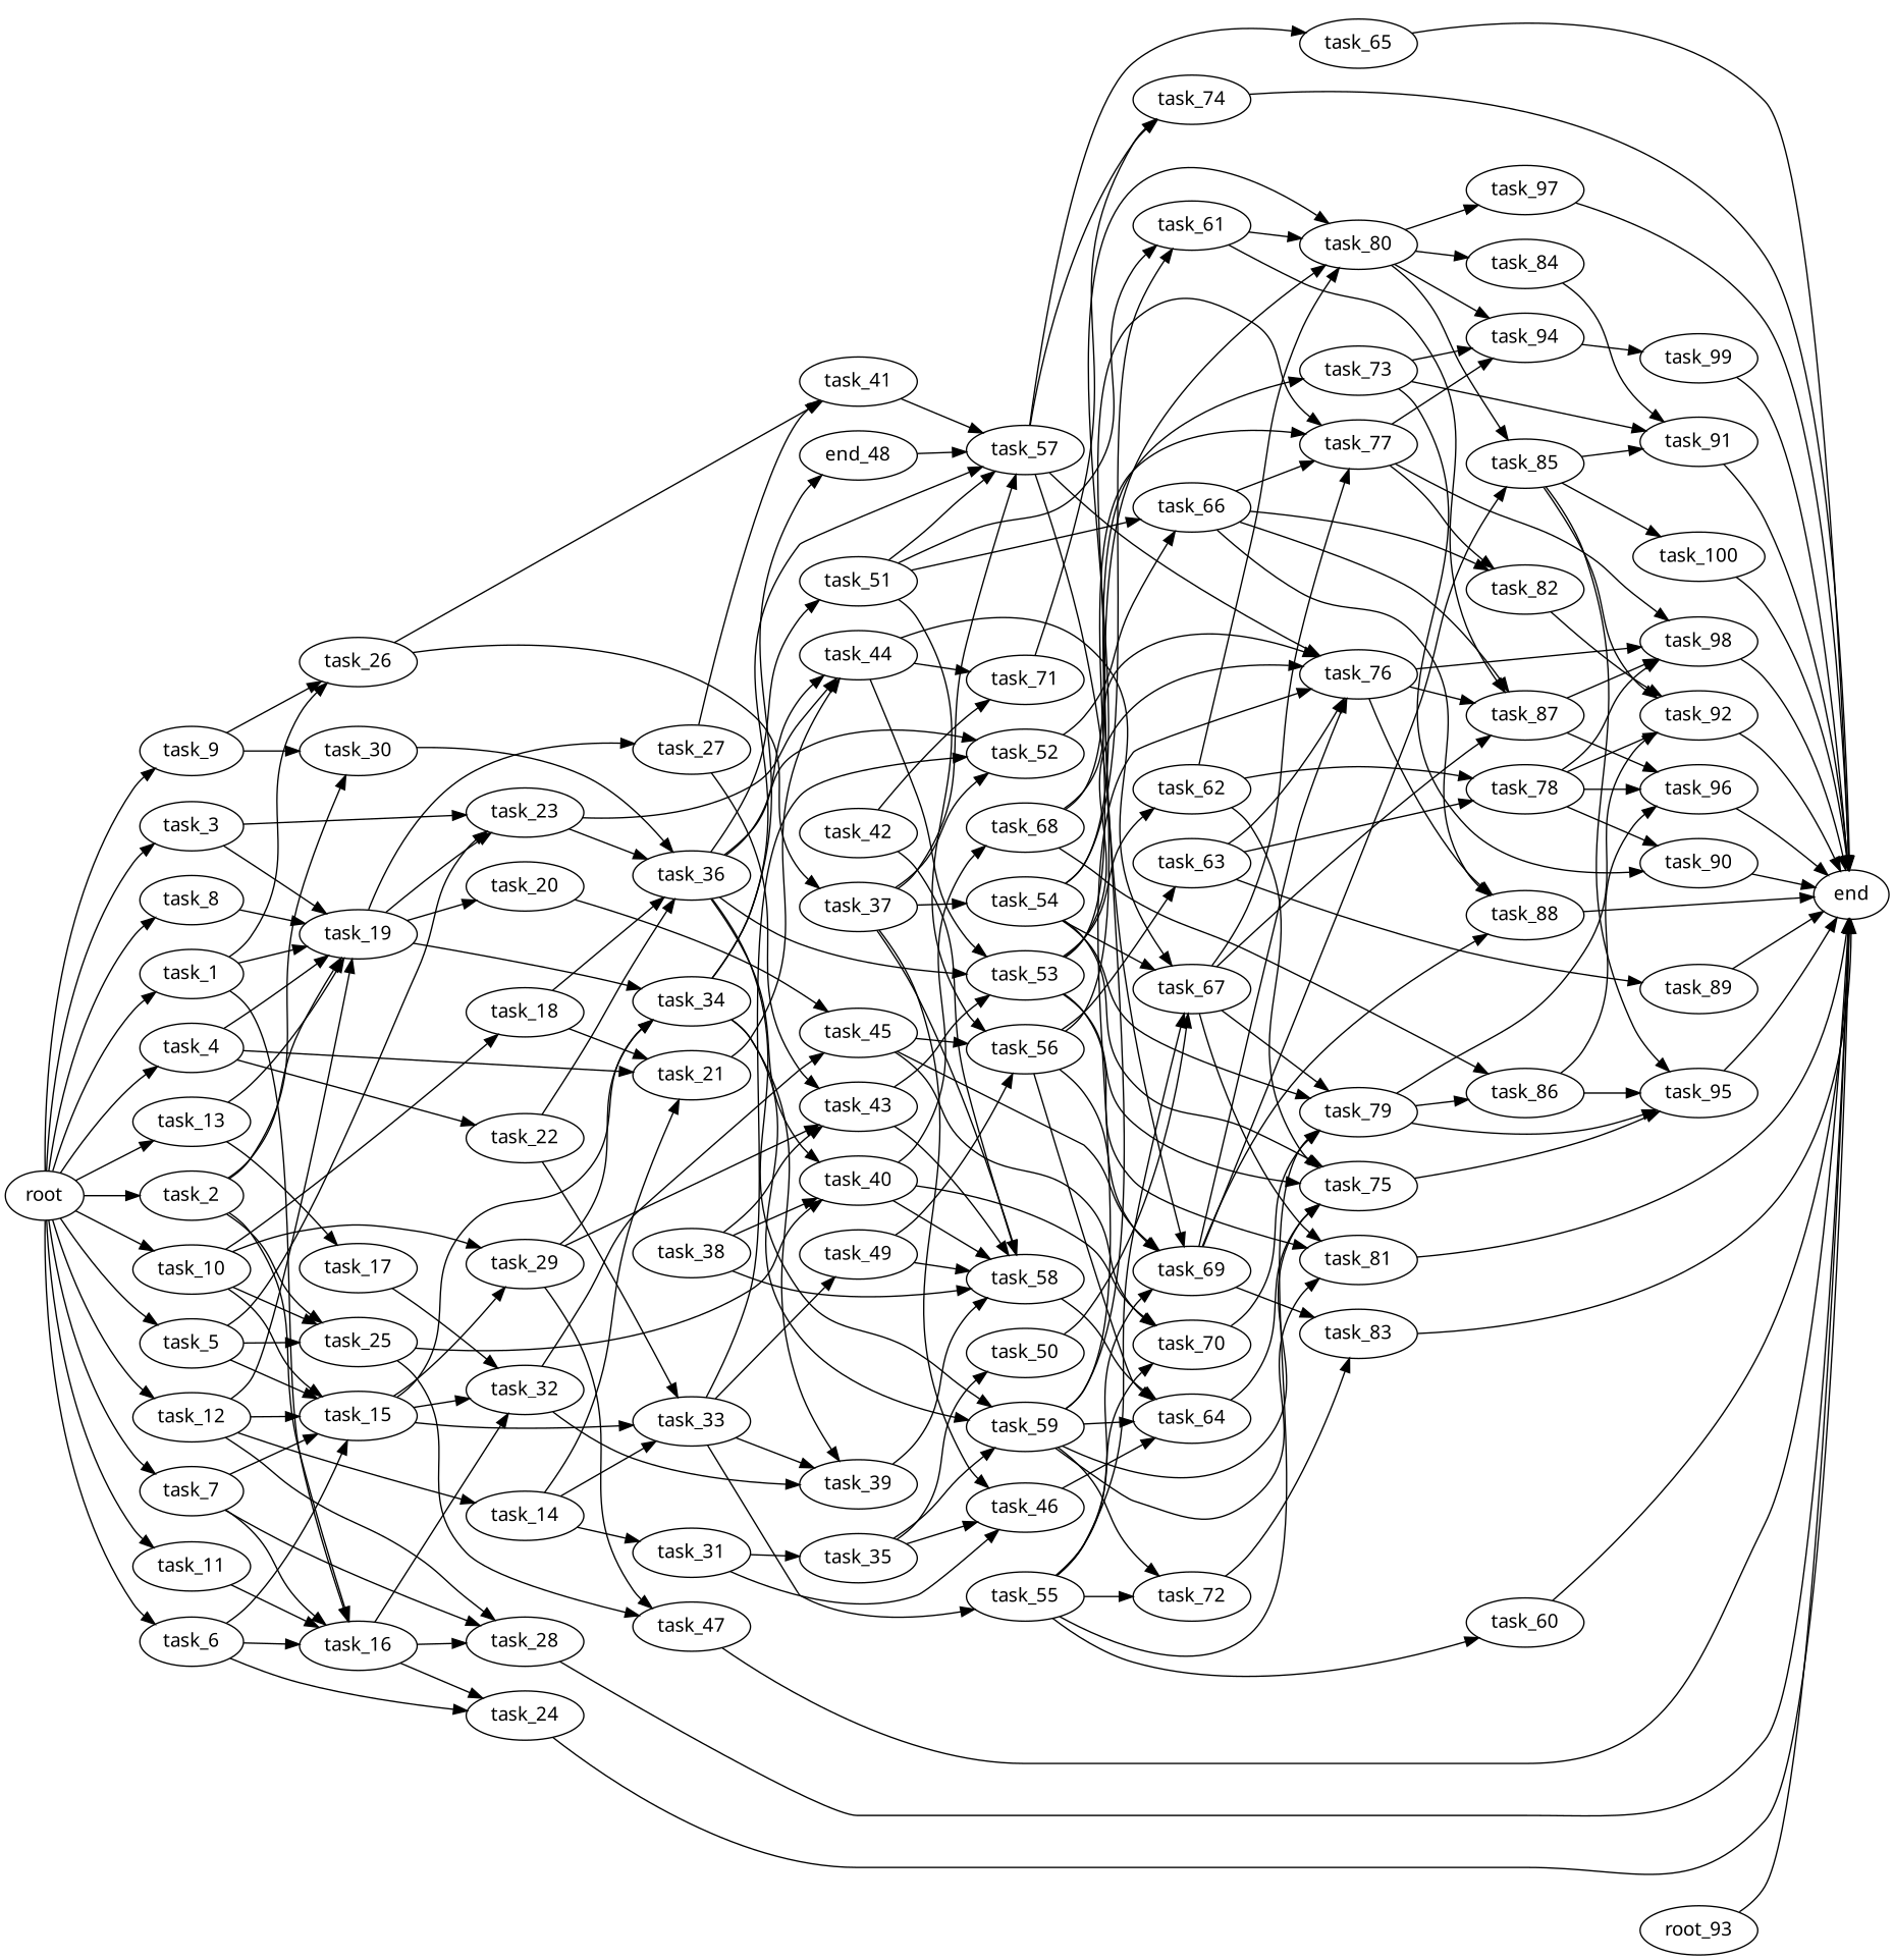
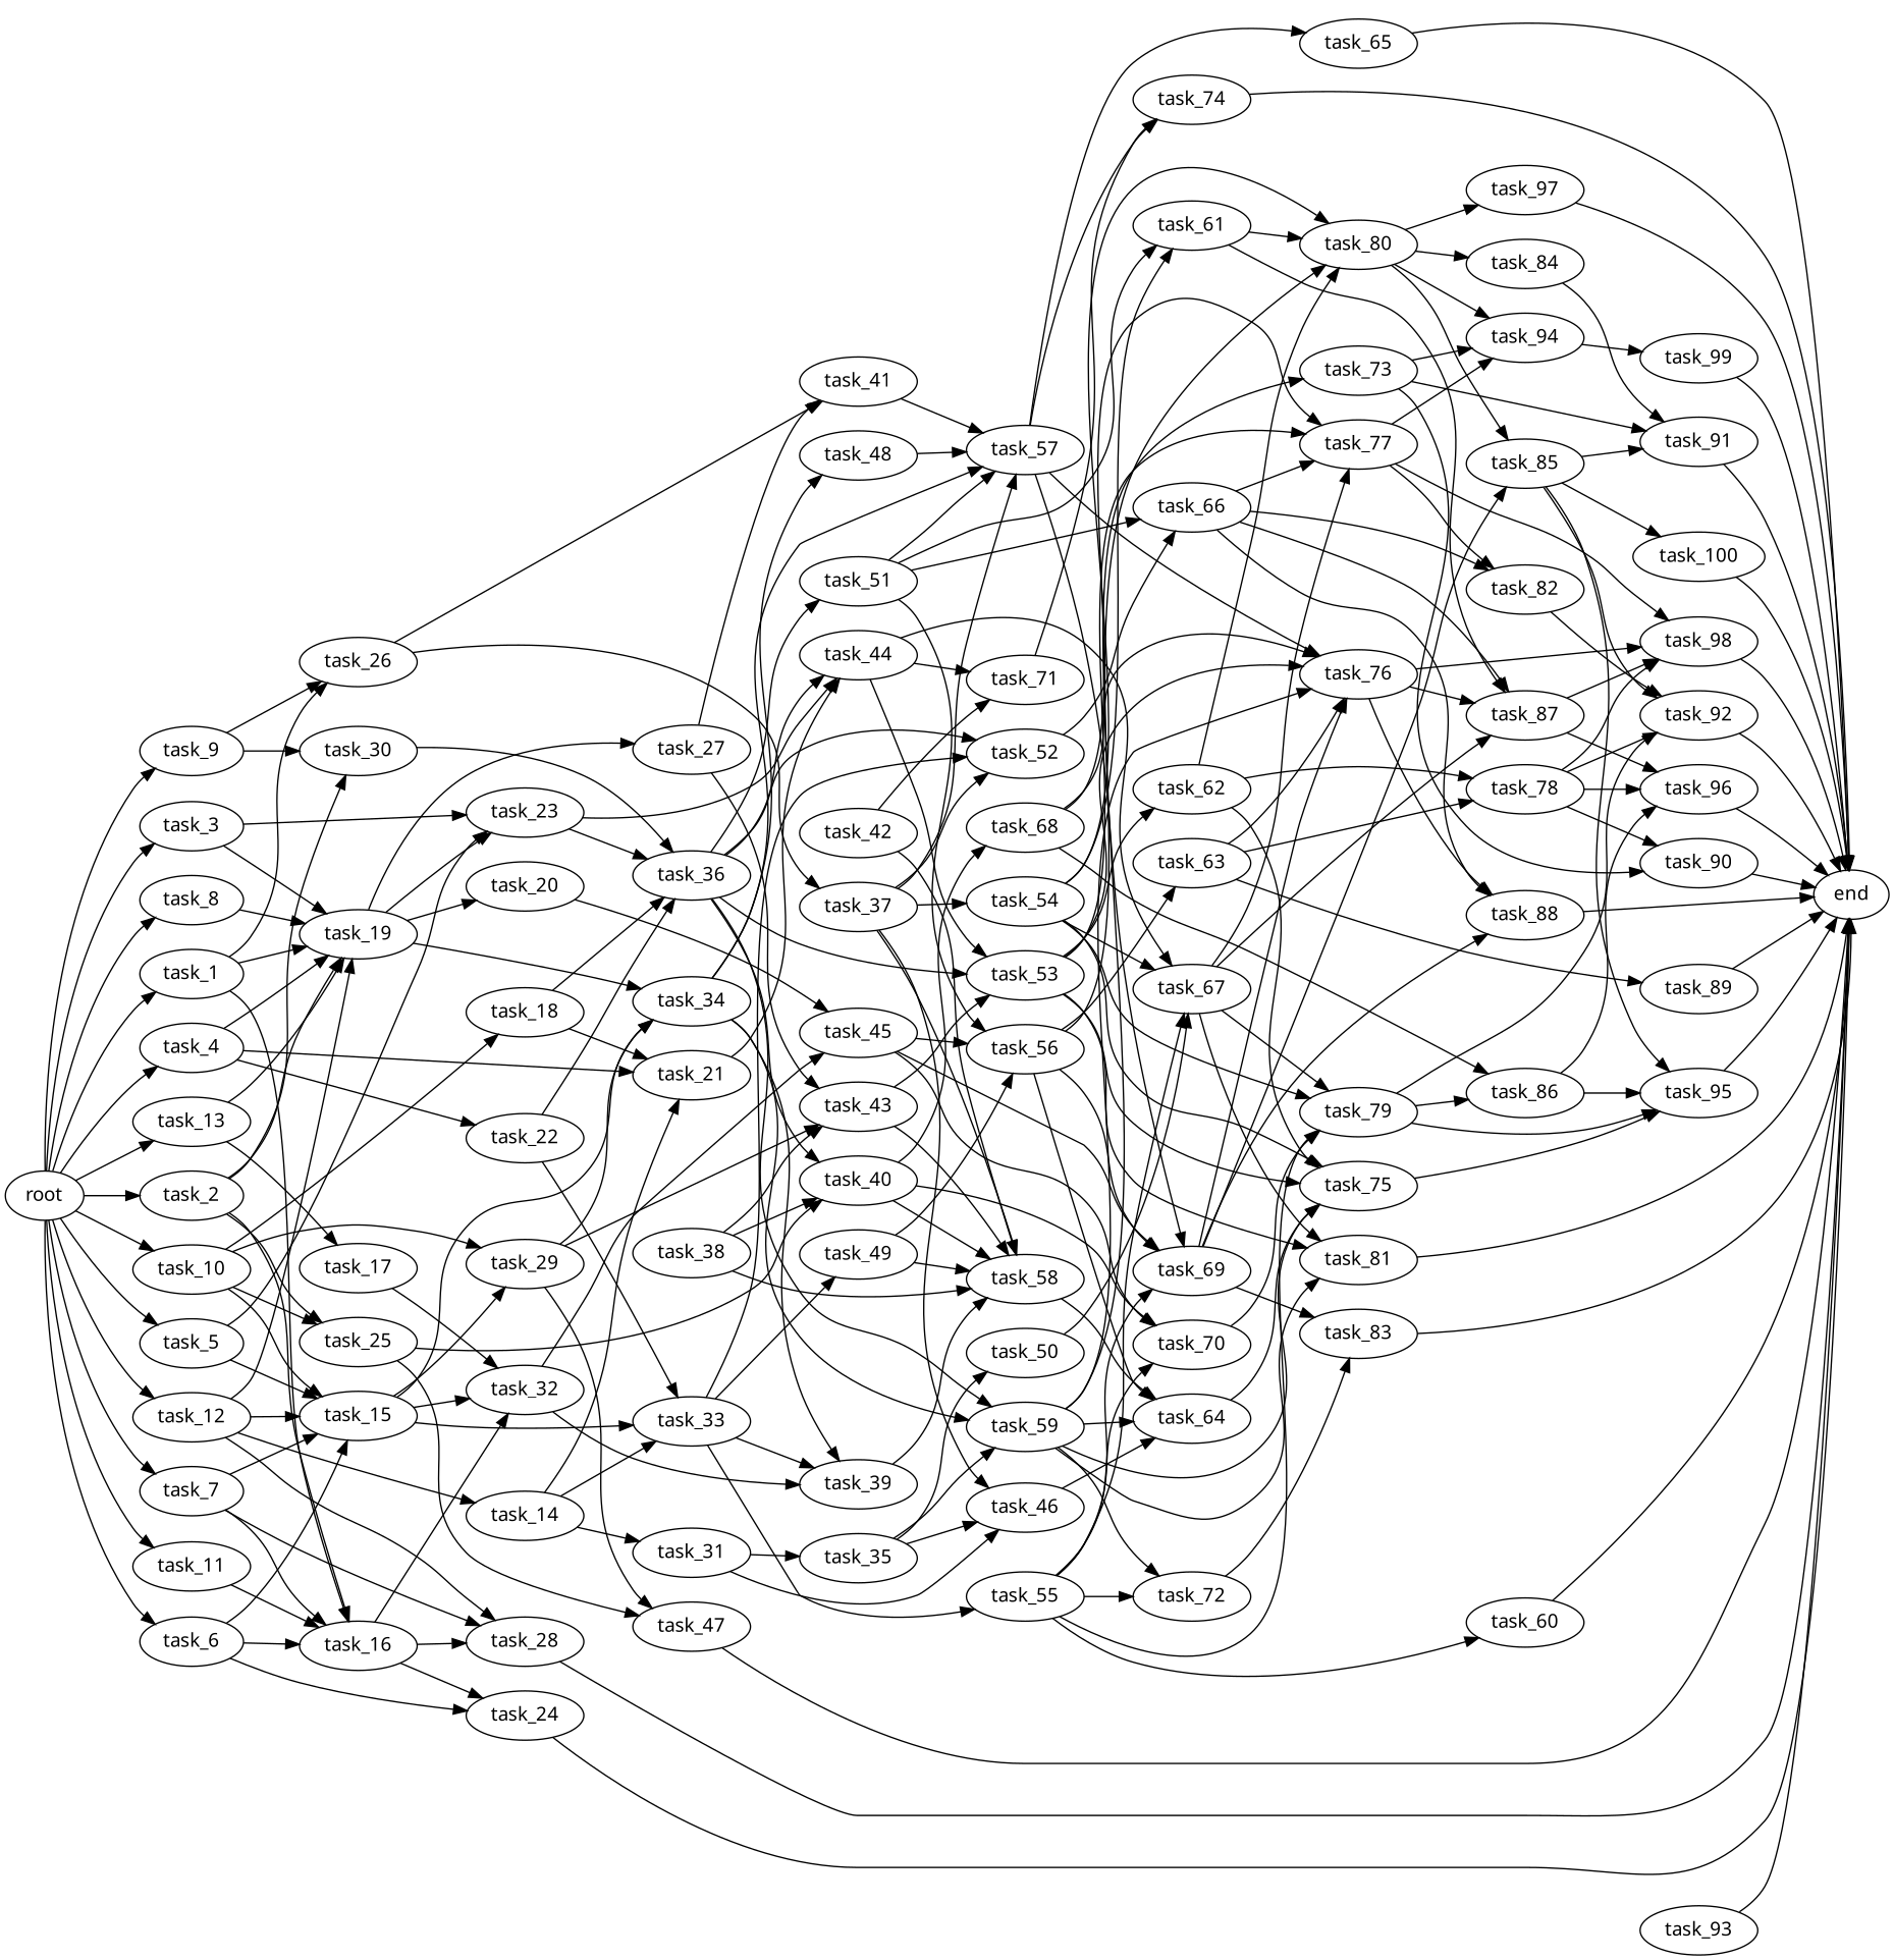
  digraph {
    fontname="Noto Sans"
    rankdir=LR
    node [fontname="Noto Sans"]
    edge [fontname="Noto Sans"]
    task_68
    task_77
    task_76
    task_86
    task_94
    task_82
    task_98
    task_88
    task_87
    task_95
    task_96
    task_92
    end
    task_59
    task_81
    task_75
    task_64
    task_72
    task_80
    task_83
    task_85
    task_84
    task_97
    task_35
    task_50
    task_46
    task_67
    task_28
    task_44
    task_53
    task_71
    task_62
    task_74
    task_79
    task_36
    task_52
    task_51
    task_40
    task_66
    task_57
    task_56
    task_61
    task_70
    task_58
    task_24
    task_55
    task_60
    task_69
    task_47
    task_99
    task_22
    task_33
    task_49
    task_39
    task_38
    task_43
    task_2
    task_19
    task_25
    task_30
    task_16
    task_23
    task_27
    task_34
    task_20
    task_32
    task_65
    task_63
    task_89
    task_78
    task_90
    task_26
    task_41
    task_37
    task_54
    root
    task_9
    task_4
    task_1
    task_10
    task_6
    task_12
    task_13
    task_3
    task_7
    task_8
    task_5
    task_11
    task_21
    task_18
    task_29
    task_15
    task_14
    task_17
    task_91
    task_100
-   task_48 [label=end_48]
+   task_48
    task_45
    task_31
    task_73
    task_42
-   task_93 [label=root_93]
+   task_93
    task_68 -> task_77
    task_68 -> task_76
    task_68 -> task_86
    task_77 -> task_94
    task_77 -> task_82
    task_77 -> task_98
    task_76 -> task_98
    task_76 -> task_88
    task_76 -> task_87
    task_86 -> task_95
    task_86 -> task_96
    task_94 -> task_99
    task_82 -> task_92
    task_98 -> end
    task_88 -> end
    task_87 -> task_98
    task_87 -> task_96
    task_95 -> end
    task_96 -> end
    task_92 -> end
    task_59 -> task_76
    task_59 -> task_81
    task_59 -> task_75
    task_59 -> task_64
    task_59 -> task_72
    task_59 -> task_80
    task_81 -> end
    task_75 -> task_95
    task_64 -> task_75
    task_72 -> task_83
    task_80 -> task_94
    task_80 -> task_85
    task_80 -> task_84
    task_80 -> task_97
    task_83 -> end
    task_85 -> task_95
    task_85 -> task_92
    task_85 -> task_91
    task_85 -> task_100
    task_84 -> task_91
    task_97 -> end
    task_35 -> task_59
    task_35 -> task_50
    task_35 -> task_46
    task_50 -> task_67
    task_46 -> task_64
    task_67 -> task_77
    task_67 -> task_87
    task_67 -> task_81
    task_67 -> task_79
    task_28 -> end
    task_44 -> task_67
    task_44 -> task_53
    task_44 -> task_71
    task_53 -> task_77
    task_53 -> task_76
    task_53 -> task_81
    task_53 -> task_75
    task_53 -> task_62
    task_71 -> task_74
    task_62 -> task_75
    task_62 -> task_80
    task_62 -> task_78
    task_74 -> end
    task_79 -> task_86
    task_79 -> task_95
    task_79 -> task_92
    task_36 -> task_59
    task_36 -> task_44
    task_36 -> task_53
    task_36 -> task_52
    task_36 -> task_51
    task_36 -> task_40
    task_52 -> task_66
    task_51 -> task_66
    task_51 -> task_57
    task_51 -> task_56
    task_51 -> task_61
    task_40 -> task_68
    task_40 -> task_70
    task_40 -> task_58
    task_66 -> task_77
    task_66 -> task_82
    task_66 -> task_88
    task_66 -> task_87
    task_57 -> task_76
    task_57 -> task_74
    task_57 -> task_69
    task_57 -> task_65
    task_56 -> task_64
    task_56 -> task_69
    task_56 -> task_63
    task_56 -> task_73
    task_61 -> task_87
    task_61 -> task_80
    task_70 -> task_79
    task_58 -> task_64
    task_24 -> end
    task_55 -> task_72
    task_55 -> task_67
    task_55 -> task_79
    task_55 -> task_70
    task_55 -> task_60
    task_55 -> task_69
    task_60 -> end
    task_69 -> task_76
    task_69 -> task_88
    task_69 -> task_83
    task_69 -> task_85
    task_47 -> end
    task_99 -> end
    task_22 -> task_36
    task_22 -> task_33
    task_33 -> task_52
    task_33 -> task_55
    task_33 -> task_49
    task_33 -> task_39
    task_49 -> task_56
    task_49 -> task_58
    task_39 -> task_58
    task_38 -> task_40
    task_38 -> task_58
    task_38 -> task_43
    task_43 -> task_53
    task_43 -> task_58
    task_2 -> task_19
    task_2 -> task_25
    task_2 -> task_30
    task_2 -> task_16
    task_19 -> task_23
    task_19 -> task_27
    task_19 -> task_34
    task_19 -> task_20
    task_25 -> task_40
    task_25 -> task_47
    task_30 -> task_36
    task_16 -> task_28
    task_16 -> task_24
    task_16 -> task_32
    task_23 -> task_44
    task_23 -> task_36
    task_27 -> task_43
    task_27 -> task_41
    task_34 -> task_59
    task_34 -> task_57
    task_34 -> task_39
    task_34 -> task_48
    task_20 -> task_45
    task_32 -> task_39
    task_32 -> task_45
    task_65 -> end
    task_63 -> task_76
    task_63 -> task_89
    task_63 -> task_78
    task_89 -> end
    task_78 -> task_98
    task_78 -> task_96
    task_78 -> task_92
    task_78 -> task_90
    task_90 -> end
    task_26 -> task_41
    task_26 -> task_37
    task_41 -> task_57
    task_37 -> task_46
    task_37 -> task_52
    task_37 -> task_57
    task_37 -> task_58
    task_37 -> task_54
    task_54 -> task_75
    task_54 -> task_80
    task_54 -> task_67
    task_54 -> task_79
    task_54 -> task_61
    root -> task_2
    root -> task_9
    root -> task_4
    root -> task_1
    root -> task_10
    root -> task_6
    root -> task_12
    root -> task_13
    root -> task_3
    root -> task_7
    root -> task_8
    root -> task_5
    root -> task_11
    task_9 -> task_30
    task_9 -> task_26
    task_4 -> task_22
    task_4 -> task_19
    task_4 -> task_21
    task_1 -> task_19
    task_1 -> task_16
    task_1 -> task_26
    task_10 -> task_25
    task_10 -> task_18
    task_10 -> task_29
    task_10 -> task_15
    task_6 -> task_24
    task_6 -> task_16
    task_6 -> task_15
    task_12 -> task_28
    task_12 -> task_19
    task_12 -> task_15
    task_12 -> task_14
    task_13 -> task_19
    task_13 -> task_17
    task_3 -> task_19
    task_3 -> task_23
    task_7 -> task_28
    task_7 -> task_16
    task_7 -> task_15
    task_8 -> task_19
-   task_5 -> task_25
    task_5 -> task_23
    task_5 -> task_15
    task_11 -> task_16
    task_21 -> task_44
    task_18 -> task_36
    task_18 -> task_21
    task_29 -> task_47
    task_29 -> task_43
    task_29 -> task_34
    task_15 -> task_33
    task_15 -> task_34
    task_15 -> task_32
    task_15 -> task_29
    task_14 -> task_33
    task_14 -> task_21
    task_14 -> task_31
    task_17 -> task_32
    task_91 -> end
    task_100 -> end
    task_48 -> task_57
    task_45 -> task_56
    task_45 -> task_70
    task_45 -> task_69
    task_31 -> task_35
    task_31 -> task_46
    task_73 -> task_94
    task_73 -> task_90
    task_73 -> task_91
    task_42 -> task_71
    task_42 -> task_58
    task_93 -> end
  }
